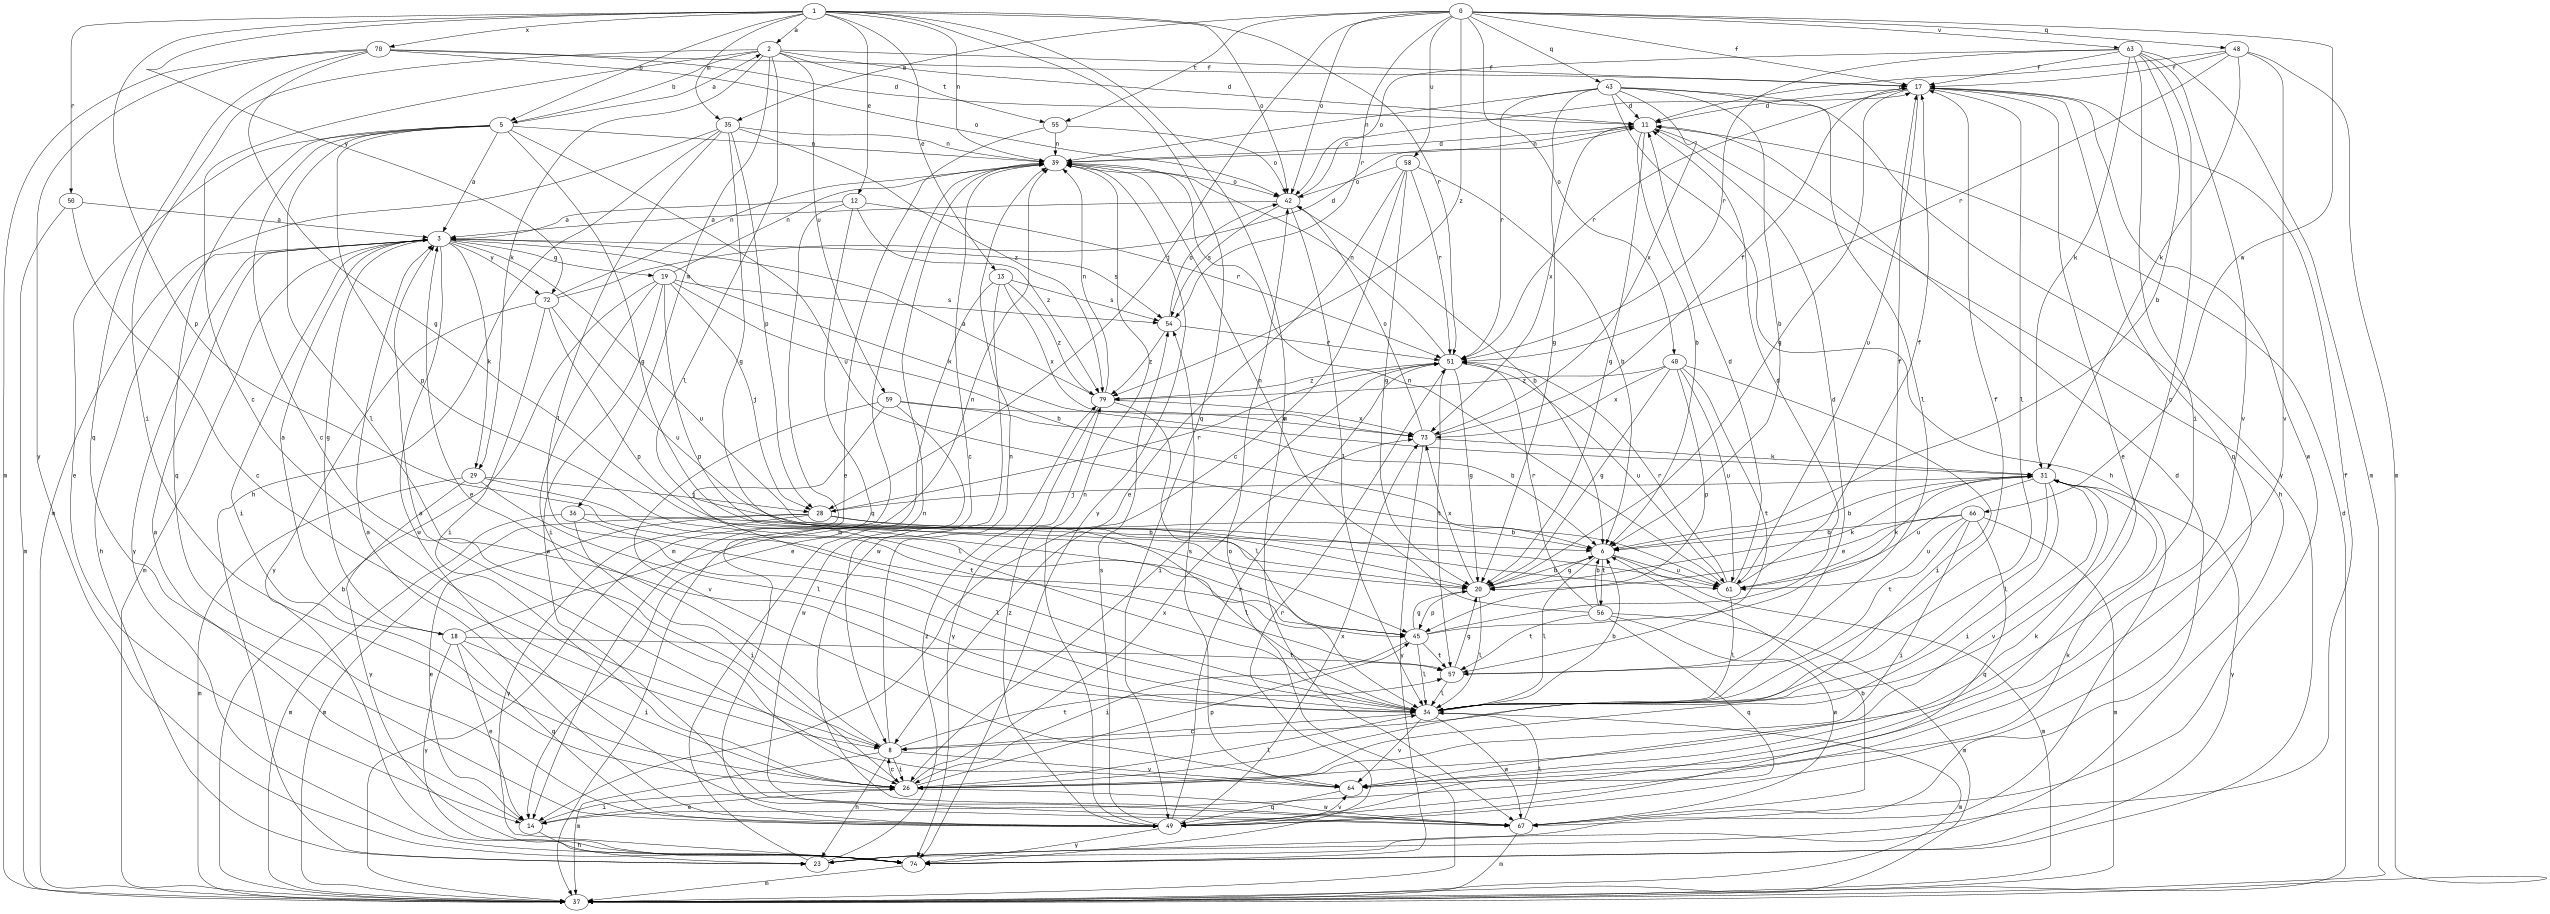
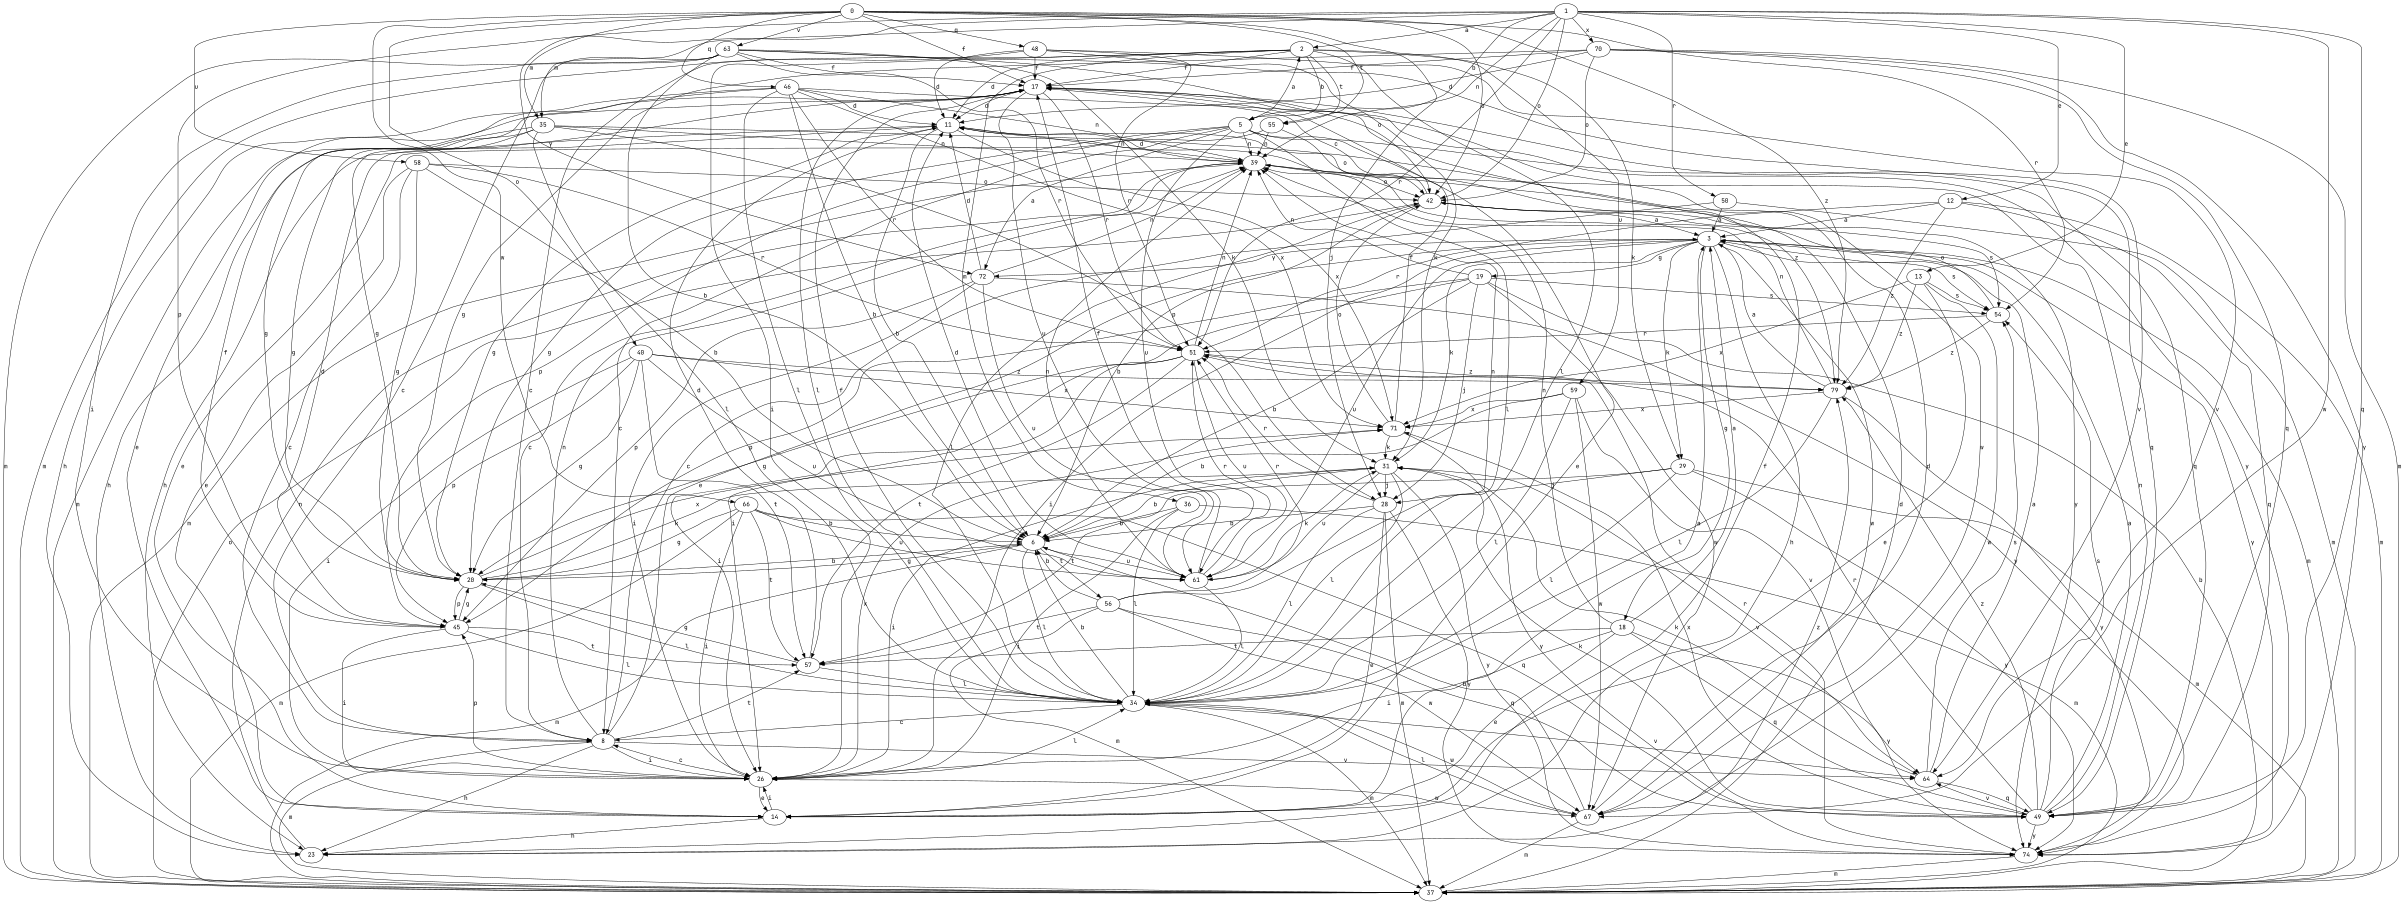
  strict digraph {
    fontname="JetBrains Mono"
    node [fontname="JetBrains Mono"]
    edge [fontname="JetBrains Mono"]
    0
    17
    28
    35
    40
    42
-   46 [label=43]
+   46
    48
    54
    55
    58
    63
    66
    79
    11
    39
    23
    20
    6
-   71 [label=73]
+   71
    49
    51
    67
    34
    61
    14
    37
    74
    45
    26
    57
    3
    31
    64
    8
    1
    2
    5
    12
    13
    50
    70
    72
    29
    36
    59
    18
    19
    56
    0 -> 17 [label=f]
    0 -> 28 [label=j]
    0 -> 35 [label=m]
    0 -> 40 [label=o]
    0 -> 42 [label=o]
    0 -> 46 [label=q]
    0 -> 48 [label=q]
    0 -> 54 [label=r]
    0 -> 55 [label=t]
    0 -> 58 [label=u]
    0 -> 63 [label=v]
    0 -> 66 [label=w]
    0 -> 79 [label=z]
    17 -> 11 [label=d]
    17 -> 20 [label=g]
    17 -> 49 [label=q]
    17 -> 51 [label=r]
    17 -> 67 [label=w]
    17 -> 34 [label=l]
    17 -> 61 [label=u]
    17 -> 14 [label=e]
    28 -> 6 [label=b]
    28 -> 51 [label=r]
    28 -> 34 [label=l]
    28 -> 14 [label=e]
    28 -> 37 [label=m]
    28 -> 74 [label=y]
    35 -> 28 [label=p]
    35 -> 79 [label=z]
    35 -> 39 [label=n]
    35 -> 23 [label=h]
    35 -> 20 [label=g]
    35 -> 34 [label=l]
    35 -> 37 [label=m]
    40 -> 79 [label=z]
    40 -> 20 [label=g]
    40 -> 71 [label=x]
    40 -> 61 [label=u]
    40 -> 45 [label=p]
    40 -> 26 [label=i]
    40 -> 57 [label=t]
    42 -> 17 [label=c]
    42 -> 54 [label=s]
    42 -> 6 [label=b]
    42 -> 34 [label=l]
    42 -> 3 [label=a]
    46 -> 11 [label=d]
    46 -> 39 [label=n]
    46 -> 23 [label=h]
    46 -> 20 [label=g]
    46 -> 6 [label=b]
    46 -> 71 [label=x]
    46 -> 51 [label=r]
    46 -> 34 [label=l]
    46 -> 74 [label=y]
    48 -> 17 [label=f]
    48 -> 11 [label=d]
    48 -> 51 [label=r]
    48 -> 37 [label=m]
    48 -> 31 [label=k]
    48 -> 64 [label=v]
    54 -> 42 [label=o]
    54 -> 79 [label=z]
    54 -> 51 [label=r]
    55 -> 42 [label=o]
    55 -> 39 [label=n]
    55 -> 14 [label=e]
    58 -> 42 [label=o]
    58 -> 20 [label=g]
    58 -> 6 [label=b]
    58 -> 51 [label=r]
    58 -> 14 [label=e]
    58 -> 8 [label=c]
    63 -> 17 [label=f]
    63 -> 42 [label=o]
    63 -> 6 [label=b]
    63 -> 51 [label=r]
    63 -> 37 [label=m]
    63 -> 26 [label=i]
    63 -> 31 [label=k]
    63 -> 64 [label=v]
    63 -> 8 [label=c]
-   66 -> 20 [label=e]
+   66 -> 20 [label=g]
    66 -> 6 [label=b]
    66 -> 49 [label=q]
    66 -> 61 [label=u]
    66 -> 37 [label=m]
    66 -> 26 [label=i]
    66 -> 57 [label=t]
    79 -> 39 [label=n]
    79 -> 71 [label=x]
    79 -> 34 [label=l]
    79 -> 74 [label=y]
    79 -> 3 [label=a]
    11 -> 39 [label=n]
    11 -> 23 [label=h]
    11 -> 20 [label=g]
    11 -> 6 [label=b]
    11 -> 71 [label=x]
    39 -> 42 [label=o]
    39 -> 11 [label=d]
    39 -> 37 [label=m]
    39 -> 74 [label=y]
    39 -> 8 [label=c]
    23 -> 17 [label=f]
    23 -> 79 [label=z]
    23 -> 39 [label=n]
    20 -> 6 [label=b]
    20 -> 71 [label=x]
    20 -> 34 [label=l]
    20 -> 45 [label=p]
    20 -> 31 [label=k]
    6 -> 20 [label=g]
    6 -> 34 [label=l]
    6 -> 61 [label=u]
    6 -> 37 [label=m]
    6 -> 56 [label=t]
    71 -> 17 [label=f]
    71 -> 42 [label=o]
    71 -> 74 [label=y]
    71 -> 31 [label=k]
    49 -> 54 [label=s]
    49 -> 79 [label=z]
    49 -> 39 [label=n]
    49 -> 71 [label=x]
    49 -> 51 [label=r]
    49 -> 74 [label=y]
    49 -> 3 [label=a]
    49 -> 31 [label=k]
    49 -> 64 [label=v]
    51 -> 79 [label=z]
    51 -> 39 [label=n]
    51 -> 20 [label=g]
    51 -> 61 [label=u]
    51 -> 26 [label=i]
    51 -> 57 [label=t]
    67 -> 11 [label=d]
    67 -> 6 [label=b]
    67 -> 34 [label=l]
    67 -> 37 [label=m]
    34 -> 17 [label=f]
    34 -> 6 [label=b]
    34 -> 67 [label=w]
    34 -> 37 [label=m]
    34 -> 64 [label=v]
    34 -> 8 [label=c]
    61 -> 17 [label=f]
    61 -> 11 [label=d]
    61 -> 39 [label=n]
    61 -> 51 [label=r]
    61 -> 34 [label=l]
    61 -> 31 [label=k]
    14 -> 23 [label=h]
    14 -> 26 [label=i]
    14 -> 3 [label=a]
    37 -> 42 [label=o]
    37 -> 11 [label=d]
    74 -> 51 [label=r]
    74 -> 37 [label=m]
    45 -> 17 [label=f]
    45 -> 11 [label=d]
    45 -> 20 [label=g]
    45 -> 34 [label=l]
    45 -> 26 [label=i]
    45 -> 57 [label=t]
    26 -> 71 [label=x]
    26 -> 67 [label=w]
    26 -> 34 [label=l]
    26 -> 14 [label=e]
    26 -> 45 [label=p]
    26 -> 8 [label=c]
    57 -> 11 [label=d]
    57 -> 20 [label=g]
    57 -> 34 [label=l]
    3 -> 54 [label=s]
    3 -> 23 [label=h]
    3 -> 67 [label=w]
    3 -> 61 [label=u]
    3 -> 37 [label=m]
    3 -> 74 [label=y]
    3 -> 26 [label=i]
    3 -> 31 [label=k]
    3 -> 72 [label=y]
    3 -> 29 [label=k]
    3 -> 18 [label=g]
    3 -> 19 [label=g]
    31 -> 28 [label=j]
    31 -> 6 [label=b]
    31 -> 34 [label=l]
    31 -> 61 [label=u]
    31 -> 74 [label=y]
    31 -> 26 [label=i]
    31 -> 64 [label=v]
    64 -> 54 [label=s]
    64 -> 49 [label=q]
    64 -> 3 [label=a]
    64 -> 31 [label=k]
    8 -> 39 [label=n]
    8 -> 23 [label=h]
    8 -> 37 [label=m]
    8 -> 26 [label=i]
    8 -> 57 [label=t]
    8 -> 3 [label=e]
    8 -> 64 [label=v]
    1 -> 35 [label=m]
    1 -> 42 [label=o]
    1 -> 39 [label=n]
    1 -> 49 [label=q]
    1 -> 51 [label=r]
    1 -> 67 [label=w]
    1 -> 45 [label=p]
    1 -> 2 [label=a]
    1 -> 5 [label=b]
    1 -> 12 [label=e]
    1 -> 13 [label=e]
    1 -> 50 [label=r]
    1 -> 70 [label=x]
    1 -> 72 [label=y]
    2 -> 17 [label=f]
    2 -> 55 [label=t]
    2 -> 11 [label=d]
    2 -> 34 [label=l]
    2 -> 26 [label=i]
    2 -> 8 [label=c]
    2 -> 5 [label=b]
    2 -> 29 [label=k]
    2 -> 36 [label=m]
    2 -> 59 [label=u]
    5 -> 39 [label=n]
    5 -> 20 [label=g]
    5 -> 49 [label=q]
    5 -> 34 [label=l]
    5 -> 61 [label=u]
    5 -> 14 [label=e]
    5 -> 45 [label=p]
-   5 -> 3 [label=a]
+   5 -> 72 [label=a]
    5 -> 8 [label=c]
    5 -> 2 [label=a]
    12 -> 79 [label=z]
    12 -> 49 [label=q]
    12 -> 51 [label=r]
    12 -> 37 [label=m]
    12 -> 3 [label=a]
    13 -> 54 [label=s]
    13 -> 79 [label=z]
    13 -> 71 [label=x]
    13 -> 67 [label=w]
    13 -> 14 [label=e]
    50 -> 37 [label=m]
    50 -> 3 [label=a]
    50 -> 8 [label=c]
    70 -> 17 [label=f]
    70 -> 42 [label=o]
    70 -> 11 [label=d]
    70 -> 20 [label=g]
    70 -> 49 [label=q]
    70 -> 37 [label=m]
    70 -> 74 [label=y]
    72 -> 11 [label=d]
    72 -> 39 [label=n]
    72 -> 61 [label=u]
    72 -> 74 [label=y]
    72 -> 45 [label=p]
    72 -> 26 [label=i]
    29 -> 28 [label=j]
    29 -> 34 [label=l]
    29 -> 37 [label=m]
    29 -> 74 [label=y]
    29 -> 57 [label=t]
    36 -> 6 [label=b]
    36 -> 34 [label=l]
    36 -> 37 [label=m]
    36 -> 26 [label=i]
    59 -> 6 [label=b]
    59 -> 71 [label=x]
    59 -> 67 [label=w]
    59 -> 34 [label=l]
    59 -> 64 [label=v]
    18 -> 39 [label=n]
    18 -> 49 [label=q]
    18 -> 14 [label=e]
    18 -> 74 [label=y]
    18 -> 26 [label=i]
    18 -> 57 [label=t]
    18 -> 3 [label=a]
    19 -> 28 [label=j]
    19 -> 54 [label=s]
    19 -> 39 [label=n]
    19 -> 6 [label=b]
    19 -> 67 [label=w]
    19 -> 37 [label=b]
    19 -> 45 [label=p]
    19 -> 26 [label=i]
    56 -> 39 [label=n]
    56 -> 6 [label=b]
    56 -> 49 [label=q]
    56 -> 51 [label=r]
    56 -> 67 [label=w]
    56 -> 37 [label=m]
    56 -> 57 [label=t]
  }
